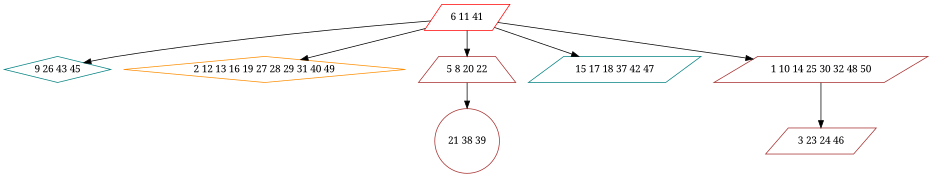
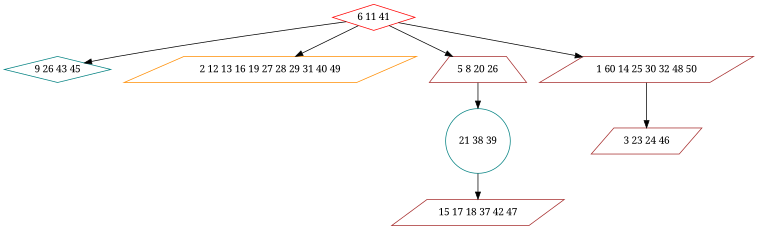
  digraph {
    fontname="Noto Serif"
    node [color=brown fontname="Noto Serif" shape=parallelogram]
    edge [fontname="Noto Serif"]
-   n1 [color=red label="6 11 41"]
+   n1 [color=red label="6 11 41" shape=diamond]
    n2 [color=teal label="9 26 43 45" shape=diamond]
-   n3 [color=darkorange label="2 12 13 16 19 27 28 29 31 40 49" shape=diamond]
-   n4 [label="5 8 20 22" shape=trapezium]
-   n5 [color=teal label="15 17 18 37 42 47"]
-   n6 [label="1 10 14 25 30 32 48 50"]
-   n7 [label="21 38 39" shape=circle]
+   n3 [color=darkorange label="2 12 13 16 19 27 28 29 31 40 49"]
+   n4 [label="5 8 20 26" shape=trapezium]
+   n5 [label="15 17 18 37 42 47"]
+   n6 [label="1 60 14 25 30 32 48 50"]
+   n7 [color=teal label="21 38 39" shape=circle]
    n8 [label="3 23 24 46"]
    n1 -> n2
    n1 -> n3
    n1 -> n4
-   n1 -> n5
+   n7 -> n5
    n1 -> n6
    n4 -> n7
    n6 -> n8
  }
